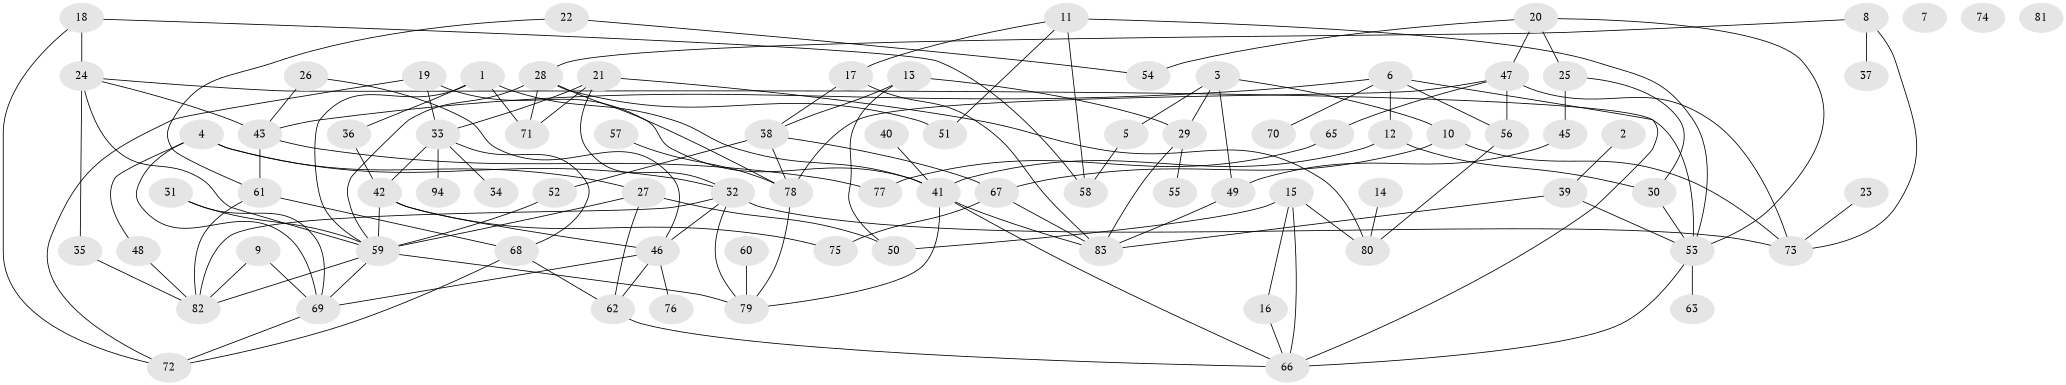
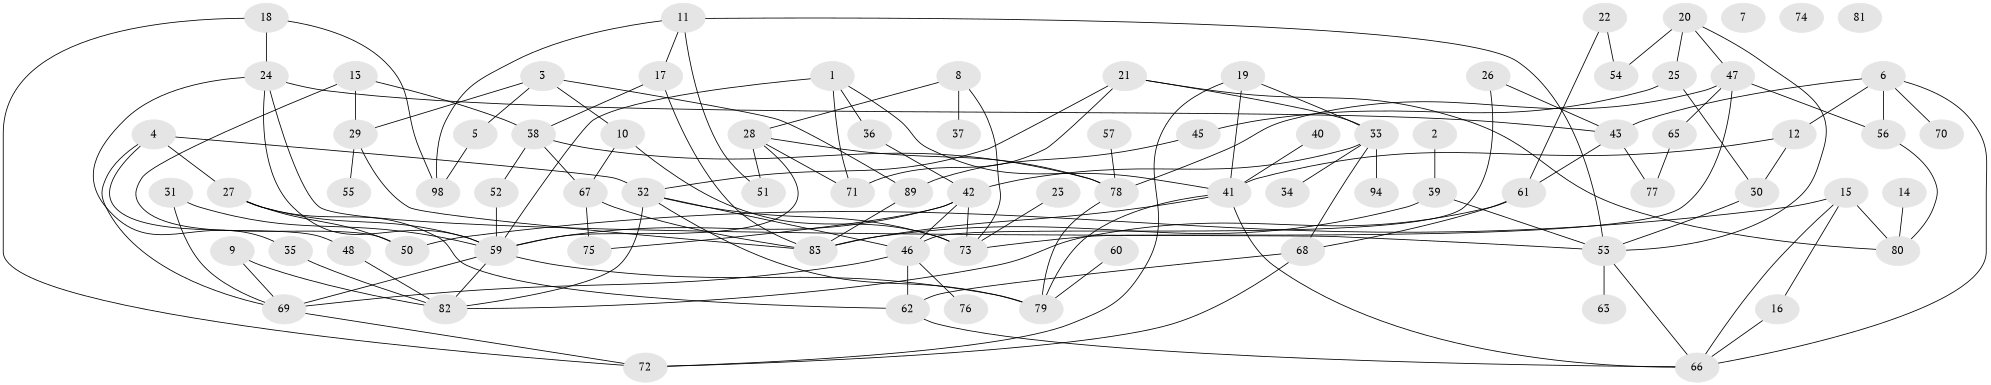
  graph {
    fontname="PT Serif"
    node [color=gray90 fontname="PT Serif" style=filled]
    edge [fontname="PT Serif"]
    1
    36
    41
    59
    71
    42
    66
    83
    79
    69
    82
    2
    39
    53
    3
    5
    10
    29
-   49
-   58
+   49 [label=89]
+   58 [label=98]
    73
    67
    55
    4
    27
    32
    48
    50
    62
    46
    72
    6
    12
    43
    56
    70
    30
    61
    77
    80
    7
    8
    28
    37
    51
    78
    9
    75
    11
    17
    38
    63
    13
    52
    14
    15
    16
    18
    24
    35
    19
    33
    34
    n64 [label=94]
    68
    20
    25
    47
    54
    45
    65
    21
    22
    23
    26
    76
    31
    40
    57
    60
    74
    81
    1 -- 36
    1 -- 41
    1 -- 59
    1 -- 71
    36 -- 42
    41 -- 66
    41 -- 83
    41 -- 79
    59 -- 79
    59 -- 69
    59 -- 82
    42 -- 59
+   42 -- 73
    42 -- 46
    42 -- 75
    69 -- 72
    2 -- 39
    39 -- 83
    39 -- 53
    53 -- 66
    53 -- 63
    3 -- 5
    3 -- 10
    3 -- 29
    3 -- 49
    5 -- 58
    10 -- 73
    10 -- 67
    29 -- 83
    29 -- 55
    49 -- 83
    67 -- 83
    67 -- 75
    4 -- 69
    4 -- 27
    4 -- 32
    4 -- 48
    27 -- 59
    27 -- 50
    27 -- 62
    32 -- 79
    32 -- 82
    32 -- 73
    32 -- 46
    48 -- 82
    62 -- 66
    46 -- 69
    46 -- 62
    46 -- 76
    6 -- 66
    6 -- 12
    6 -- 43
    6 -- 56
    6 -- 70
    12 -- 41
    12 -- 30
    43 -- 61
    43 -- 77
    56 -- 80
    30 -- 53
    61 -- 82
    61 -- 68
    8 -- 73
    8 -- 28
    8 -- 37
    28 -- 59
    28 -- 71
    28 -- 51
    28 -- 78
    78 -- 79
    9 -- 69
    9 -- 82
    11 -- 53
    11 -- 58
    11 -- 51
    11 -- 17
    17 -- 83
    17 -- 38
    38 -- 67
    38 -- 78
    38 -- 52
    13 -- 29
    13 -- 50
    13 -- 38
    52 -- 59
    14 -- 80
    15 -- 66
    15 -- 50
    15 -- 80
    15 -- 16
    16 -- 66
    18 -- 58
    18 -- 72
    18 -- 24
    24 -- 59
    24 -- 53
    24 -- 43
    24 -- 35
    35 -- 82
    19 -- 41
    19 -- 72
    19 -- 33
    33 -- 42
    33 -- 34
    33 -- n64
    33 -- 68
    68 -- 62
    68 -- 72
    20 -- 53
    20 -- 25
    20 -- 47
    20 -- 54
    25 -- 30
    25 -- 45
    47 -- 73
    47 -- 56
    47 -- 78
    47 -- 65
    45 -- 49
    65 -- 77
    21 -- 71
    21 -- 32
    21 -- 80
    21 -- 33
    22 -- 61
    22 -- 54
    23 -- 73
    26 -- 46
    26 -- 43
    31 -- 59
    31 -- 69
    40 -- 41
    57 -- 78
    60 -- 79
  }
